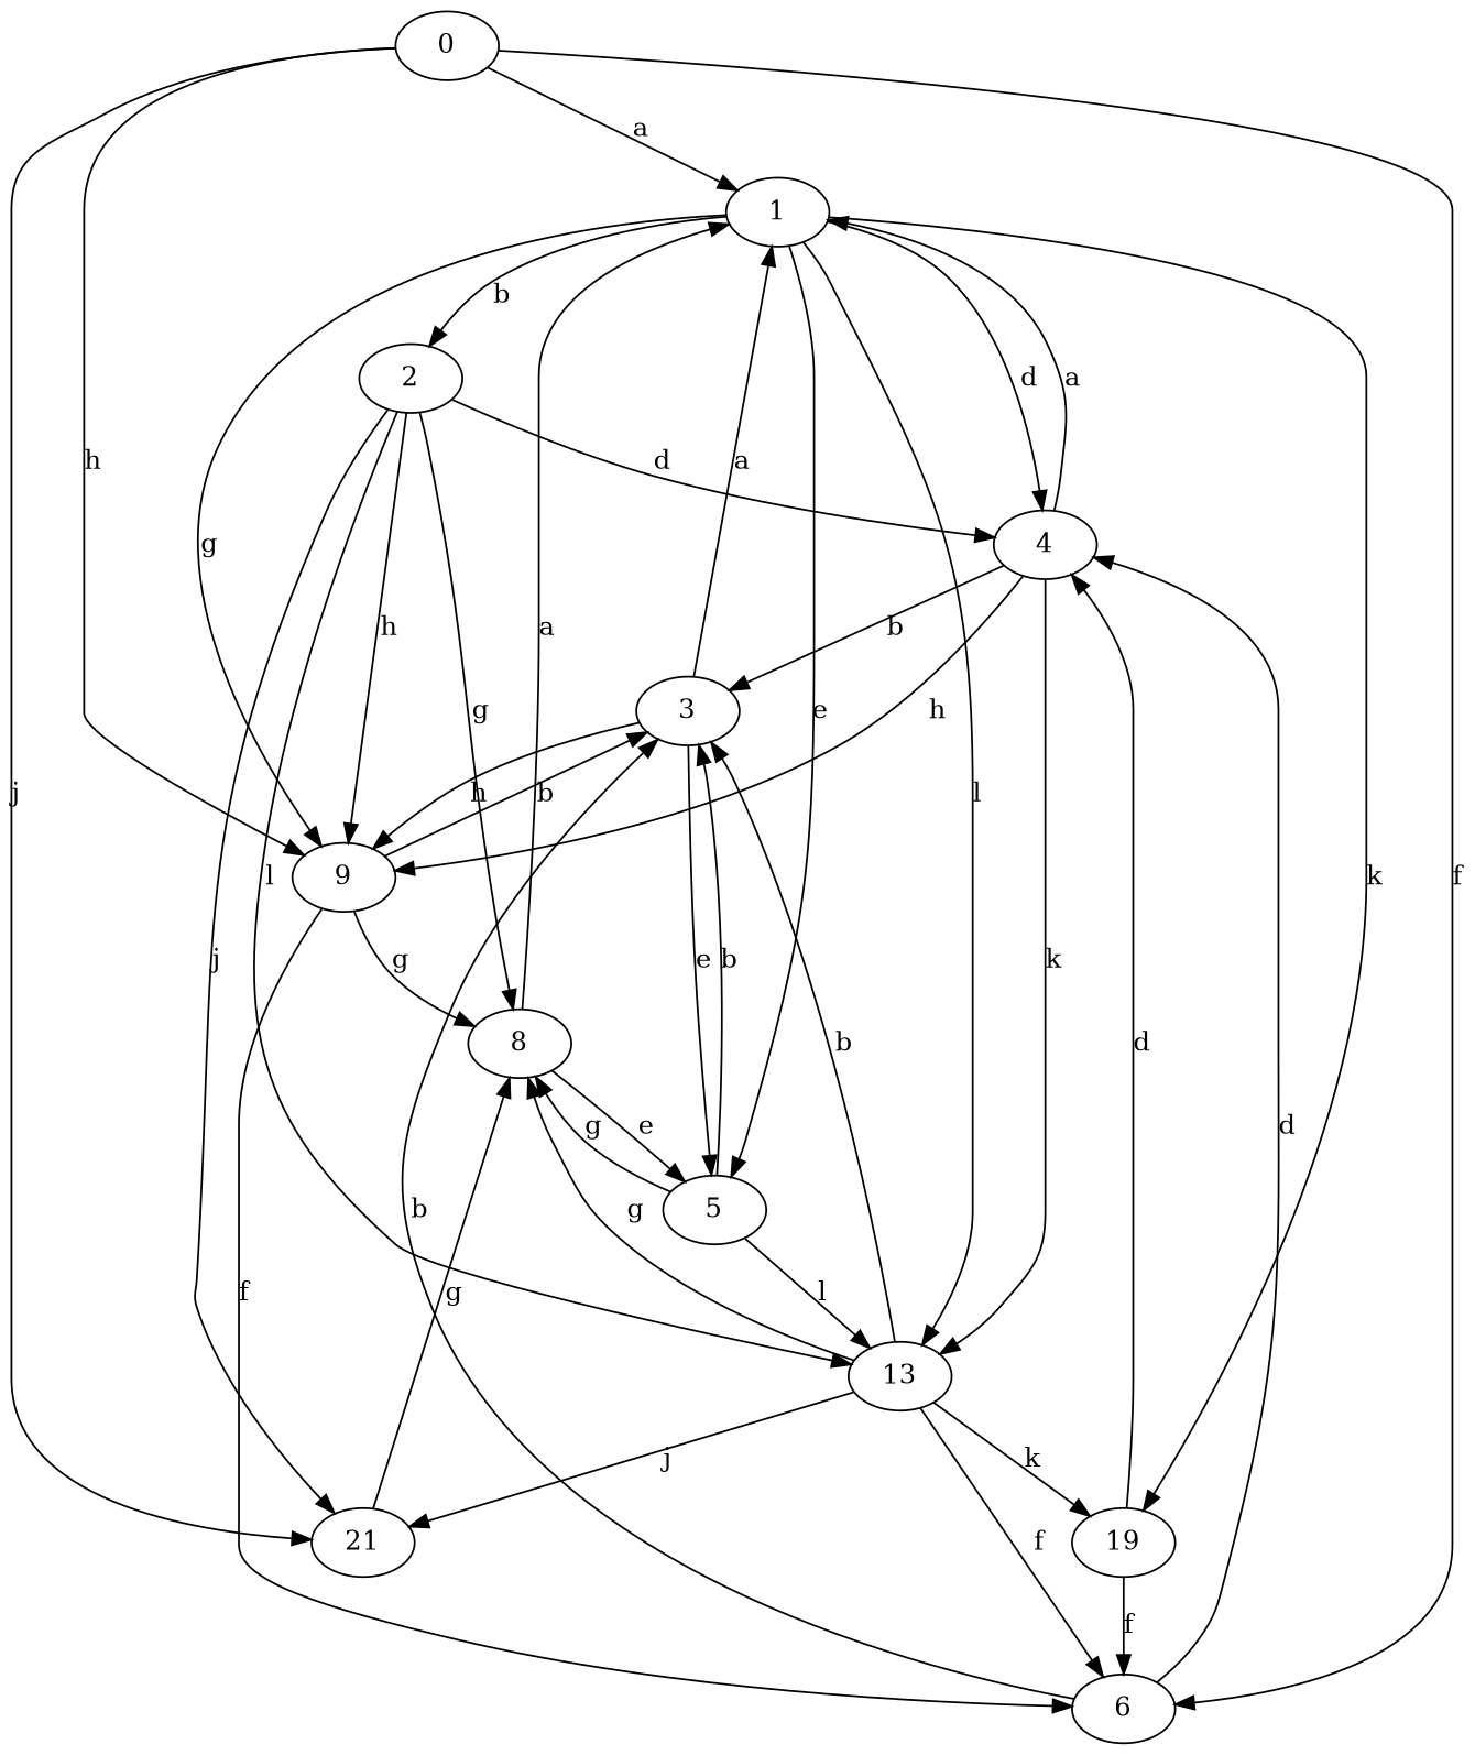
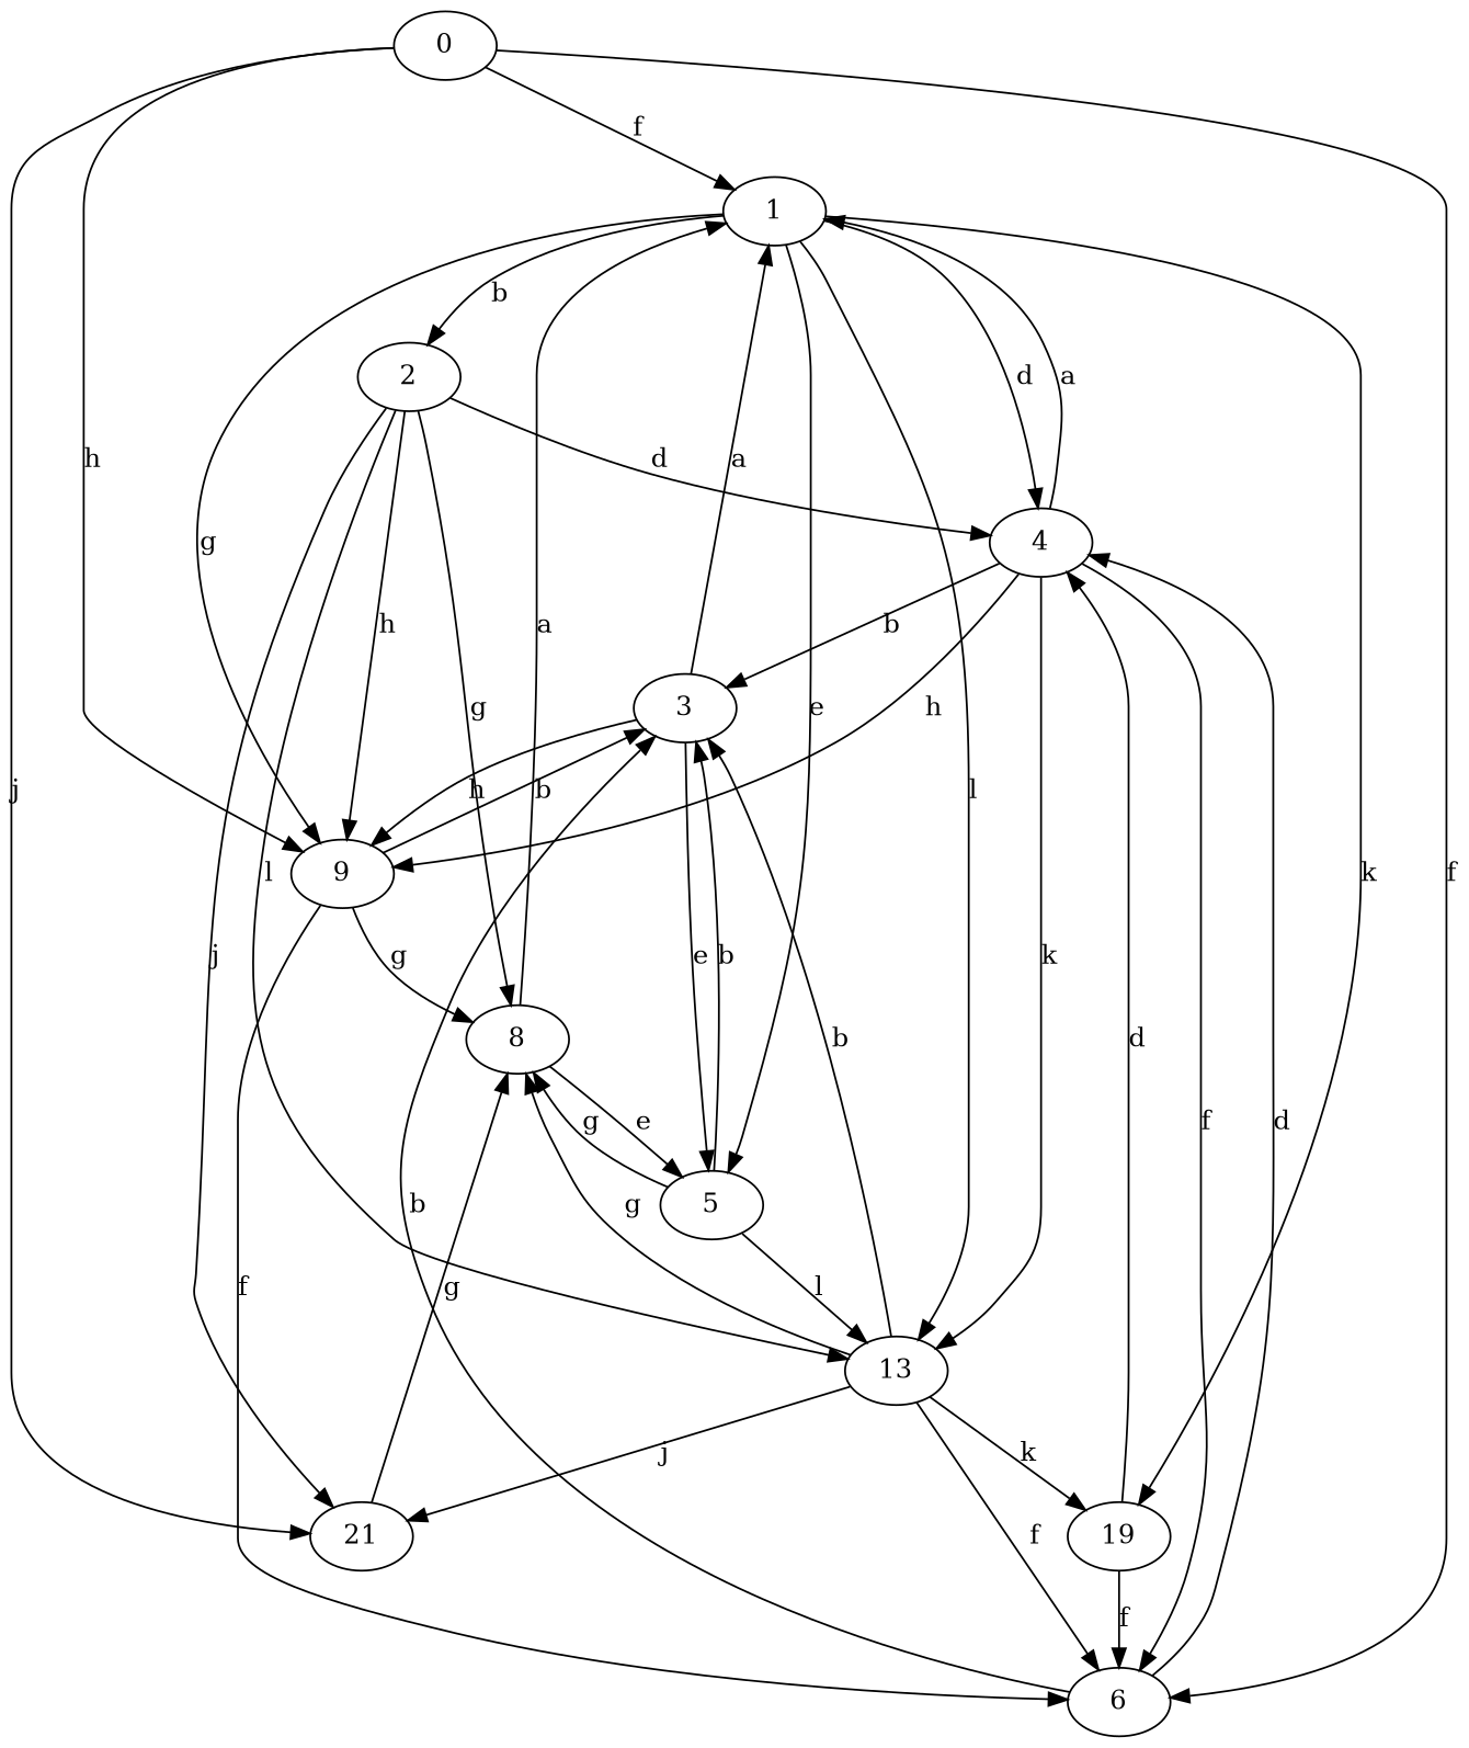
  strict digraph {
    1
    2
    4
    5
    9
    n6 [label=19]
    13
    n8 [label=21]
    8
    6
    3
    0
    1 -> 2 [label=b]
    1 -> 4 [label=d]
    1 -> 5 [label=e]
    1 -> 9 [label=g]
    1 -> n6 [label=k]
    1 -> 13 [label=l]
    2 -> 4 [label=d]
    2 -> 9 [label=h]
    2 -> 13 [label=l]
    2 -> n8 [label=j]
    2 -> 8 [label=g]
    4 -> 1 [label=a]
    4 -> 9 [label=h]
    4 -> 13 [label=k]
+   4 -> 6 [label=f]
    4 -> 3 [label=b]
    5 -> 13 [label=l]
    5 -> 8 [label=g]
    5 -> 3 [label=b]
    9 -> 8 [label=g]
    9 -> 6 [label=f]
    9 -> 3 [label=b]
    n6 -> 4 [label=d]
    n6 -> 6 [label=f]
    13 -> n6 [label=k]
    13 -> n8 [label=j]
    13 -> 8 [label=g]
    13 -> 6 [label=f]
    13 -> 3 [label=b]
    n8 -> 8 [label=g]
    8 -> 1 [label=a]
    8 -> 5 [label=e]
    6 -> 4 [label=d]
    6 -> 3 [label=b]
    3 -> 1 [label=a]
    3 -> 5 [label=e]
    3 -> 9 [label=h]
-   0 -> 1 [label=a]
+   0 -> 1 [label=f]
    0 -> 9 [label=h]
    0 -> n8 [label=j]
    0 -> 6 [label=f]
  }
